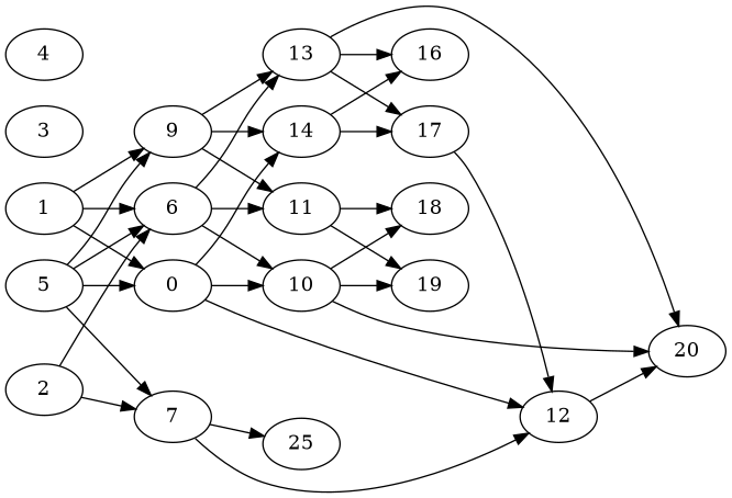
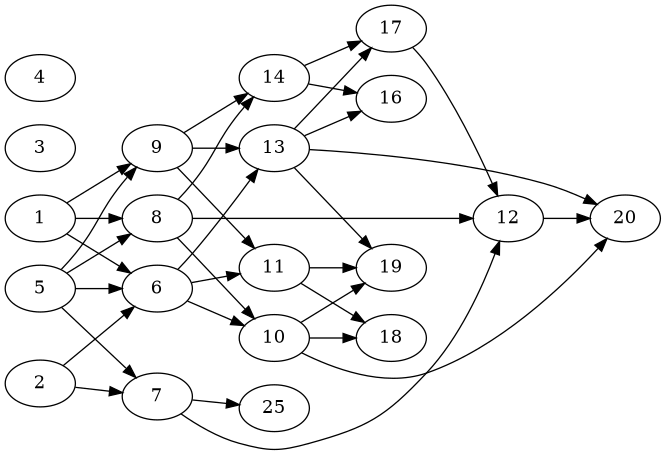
  digraph {
    rankdir=LR
    node [alpha=0.19]
    1 [alpha=0.05 expect_size=23205888]
    6 [alpha=0.13 expect_size=40349696]
-   8 [expect_size=21701632 label=0]
+   8 [expect_size=21701632]
    9 [alpha=0.09 expect_size=9768960]
    10 [alpha=0.20 expect_size=30096384]
    11 [alpha=0.06 expect_size=18203648]
    13 [alpha=0.06 expect_size=36435968]
    12 [alpha=0.06 expect_size=29852672]
    14 [alpha=0.07 expect_size=9797632]
    18 [alpha=0.08 expect_size=12705792]
    19 [alpha=0.20 expect_size=10550272]
    20 [alpha=0.15 expect_size=32014336]
    17 [alpha=0.08 expect_size=34728960]
    16 [alpha=0.11 expect_size=51878912]
    2 [alpha=0.03 expect_size=7126016]
    7 [alpha=0.11 expect_size=40167424]
    n17 [alpha=0.17 expect_size=6653952 label=25]
    3 [alpha=0.09 expect_size=39327744]
    4 [expect_size=52156416]
    5 [expect_size=18755584]
    1 -> 6
    1 -> 8
    1 -> 9
    6 -> 10
    6 -> 11
    6 -> 13
    8 -> 10
    8 -> 12
    8 -> 14
    9 -> 11
    9 -> 13
    9 -> 14
    10 -> 18
    10 -> 19
    10 -> 20
    11 -> 18
    11 -> 19
+   13 -> 19
    13 -> 20
    13 -> 17
    13 -> 16
    12 -> 20
    14 -> 17
    14 -> 16
    17 -> 12
    2 -> 6
    2 -> 7
    7 -> 12
    7 -> n17
    5 -> 6
    5 -> 8
    5 -> 9
    5 -> 7
  }
